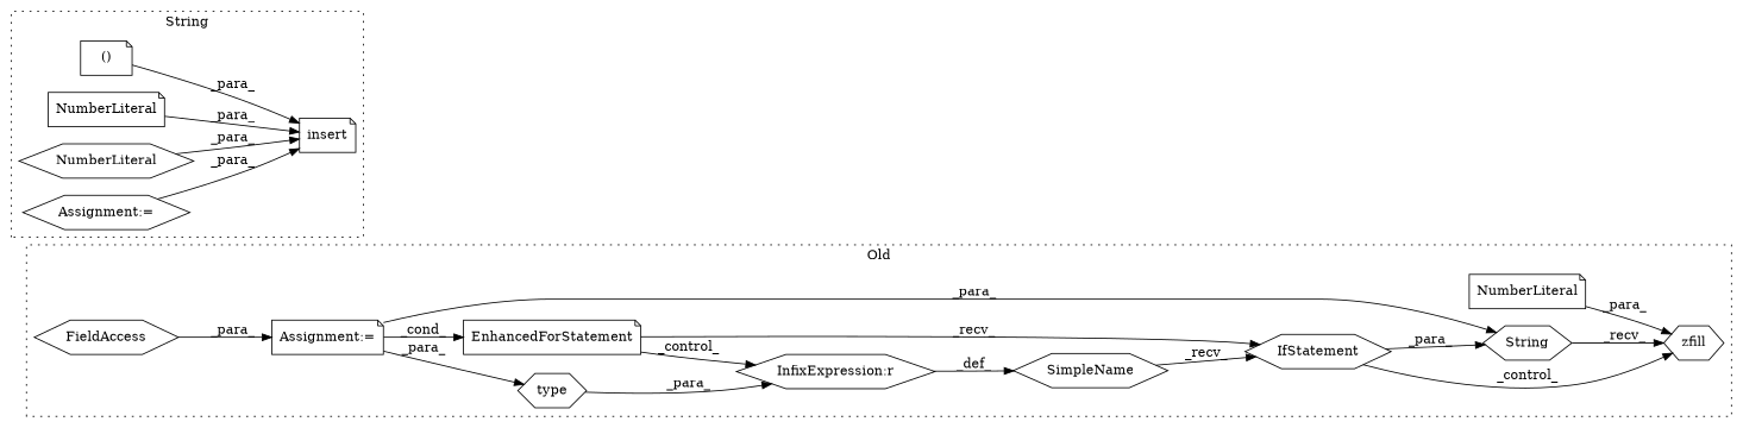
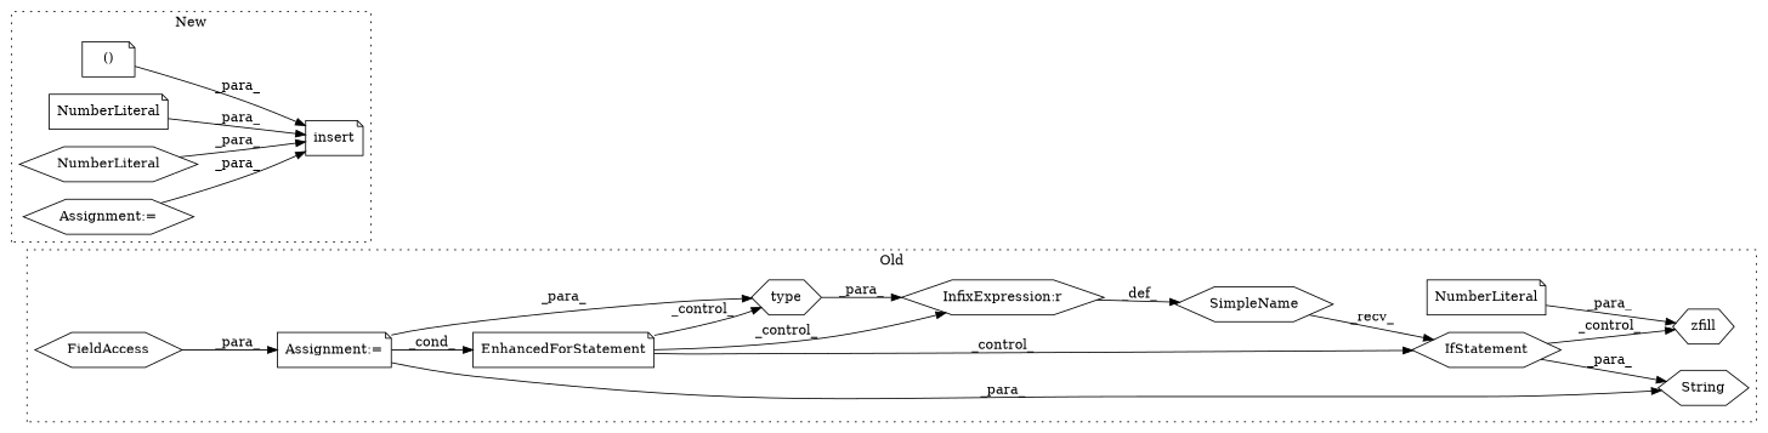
  digraph {
    rankdir=LR
    node [a=32 l=1 s="8122,8224" shape=hexagon]
    n1 [l="5,1" label=type s="8238,8249"]
    n2 [a=70 l="53,2" label=EnhancedForStatement shape=note]
    n3 [l="7,1" label=String s="8294,8307"]
    n4 [a=25 l="4,2" label=IfStatement s="8234,8260"]
    n5 [l="6,1" label=zfill s="8309,8317"]
    n6 [a=34 l=2 label=NumberLiteral s=8315 shape=note]
    n7 [a=42 label=SimpleName l="" s=""]
    n8 [a=27 l=4 label="InfixExpression:r" s=8250]
    n9 [a=7 l="53,2" label="Assignment:=" shape=note]
    n10 [a=22 l=36 label=FieldAccess s=8188]
    n11 [l="7,1" label=insert s="7844,7919" shape=note]
    n12 [a=106 l=49 label="()" s=7515 shape=note]
    n13 [a=34 label=NumberLiteral s=7918 shape=note]
    n14 [a=34 label=NumberLiteral s=7856]
    n15 [a=7 label="Assignment:=" s=7349]
    subgraph cluster_1 {
      label=Old
      style=dotted
      n1
      n2
      n3
      n4
      n5
      n6
      n7
      n8
      n9
      n10
    }
    subgraph cluster_2 {
-     label=String
+     label=New
      style=dotted
      n11
      n12
      n13
      n14
      n15
    }
    n1 -> n8 [label=_para_]
-   n2 -> n4 [label=_recv_]
+   n2 -> n1 [label=_control_]
+   n2 -> n4 [label=_control_]
    n2 -> n8 [label=_control_]
-   n3 -> n5 [label=_recv_]
    n4 -> n3 [label=_para_]
    n4 -> n5 [label=_control_]
    n6 -> n5 [label=_para_]
    n7 -> n4 [label=_recv_]
    n8 -> n7 [label=_def_]
    n9 -> n1 [label=_para_]
    n9 -> n2 [label=_cond_]
    n9 -> n3 [label=_para_]
    n10 -> n9 [label=_para_]
    n12 -> n11 [label=_para_]
    n13 -> n11 [label=_para_]
    n14 -> n11 [label=_para_]
    n15 -> n11 [label=_para_]
  }
